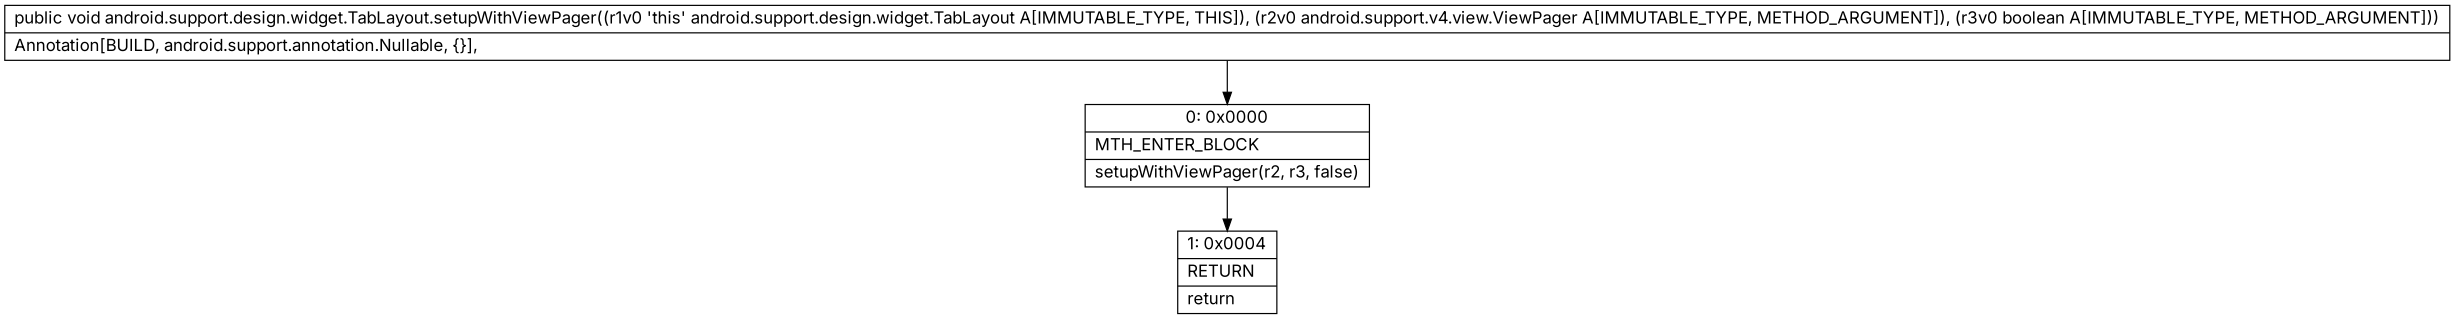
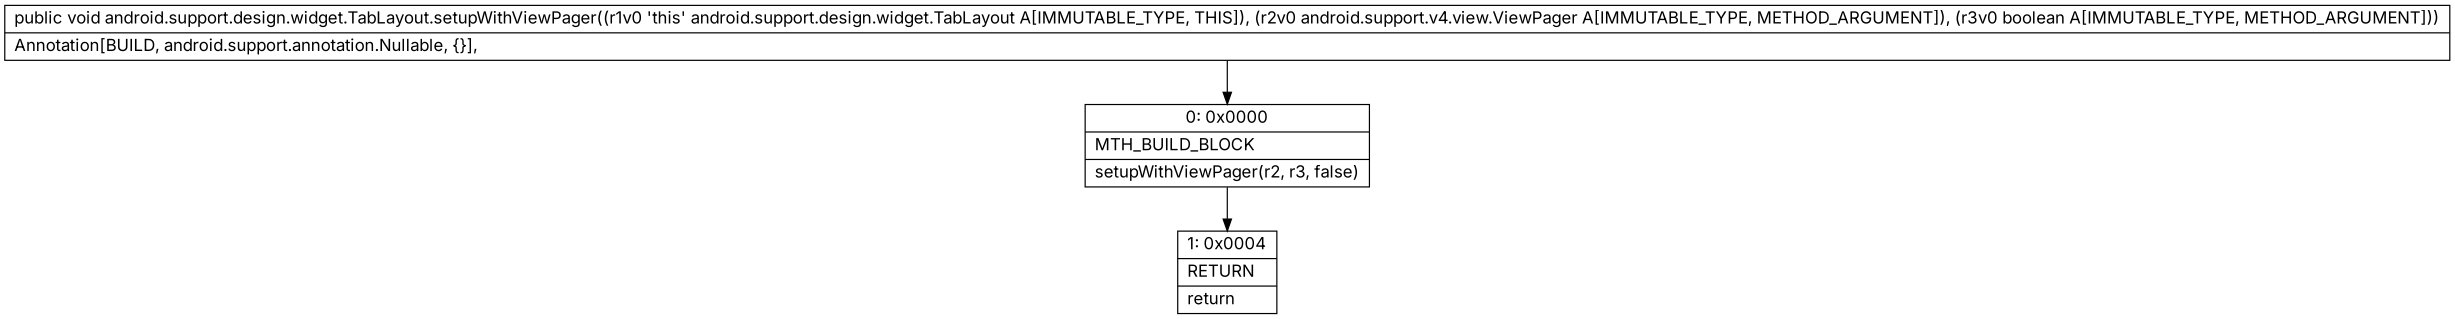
  digraph {
    fontname=Inter
    node [shape=record fontname=Inter]
    edge [fontname=Inter]
-   n1 [label="{0\:\ 0x0000|MTH_ENTER_BLOCK\l|setupWithViewPager(r2, r3, false)\l}"]
+   n1 [label="{0\:\ 0x0000|MTH_BUILD_BLOCK\l|setupWithViewPager(r2, r3, false)\l}"]
    n2 [label="{1\:\ 0x0004|RETURN\l|return\l}"]
    n3 [label="{public void android.support.design.widget.TabLayout.setupWithViewPager((r1v0 'this' android.support.design.widget.TabLayout A[IMMUTABLE_TYPE, THIS]), (r2v0 android.support.v4.view.ViewPager A[IMMUTABLE_TYPE, METHOD_ARGUMENT]), (r3v0 boolean A[IMMUTABLE_TYPE, METHOD_ARGUMENT]))  | Annotation[BUILD, android.support.annotation.Nullable, \{\}], \l}"]
    n1 -> n2
    n3 -> n1
  }
